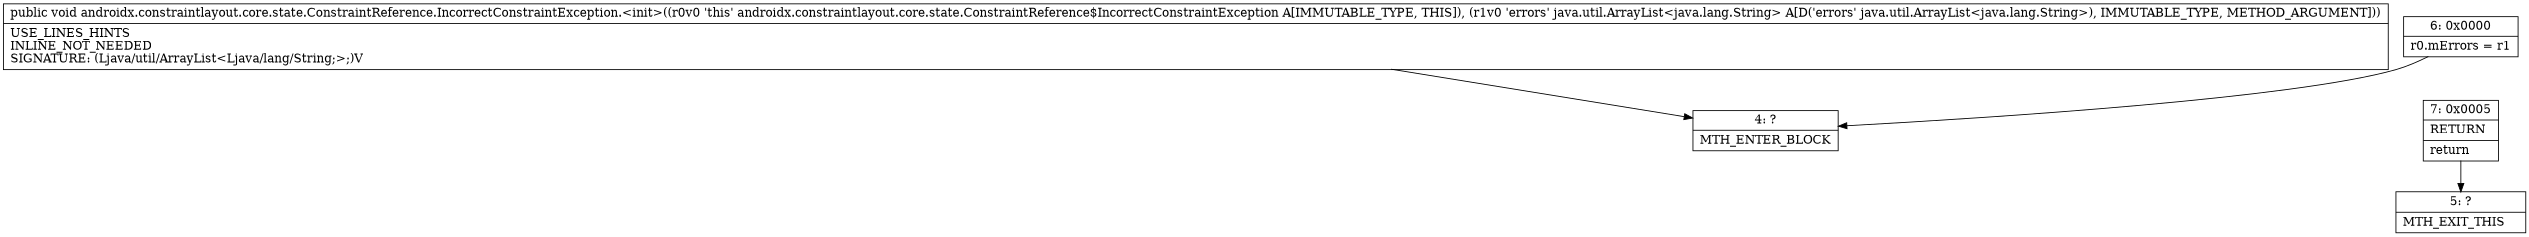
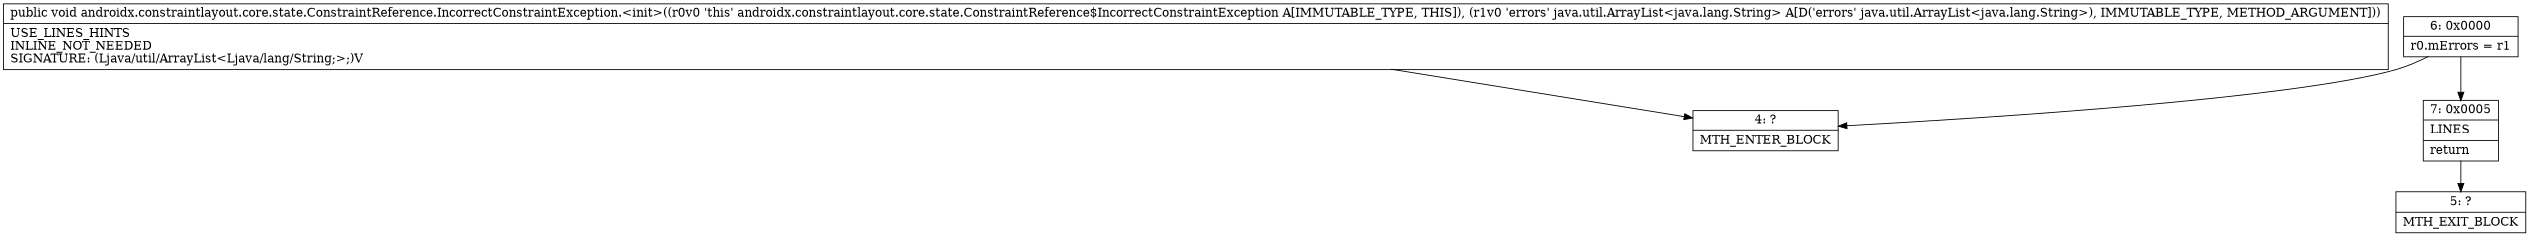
  digraph {
    node [shape=record]
    n1 [label="{4\:\ ?|MTH_ENTER_BLOCK\l}"]
    n2 [label="{6\:\ 0x0000|r0.mErrors = r1\l}"]
-   n3 [label="{7\:\ 0x0005|RETURN\l|return\l}"]
-   n4 [label="{5\:\ ?|MTH_EXIT_THIS\l}"]
+   n3 [label="{7\:\ 0x0005|LINES\l|return\l}"]
+   n4 [label="{5\:\ ?|MTH_EXIT_BLOCK\l}"]
    n5 [label="{public void androidx.constraintlayout.core.state.ConstraintReference.IncorrectConstraintException.\<init\>((r0v0 'this' androidx.constraintlayout.core.state.ConstraintReference$IncorrectConstraintException A[IMMUTABLE_TYPE, THIS]), (r1v0 'errors' java.util.ArrayList\<java.lang.String\> A[D('errors' java.util.ArrayList\<java.lang.String\>), IMMUTABLE_TYPE, METHOD_ARGUMENT]))  | USE_LINES_HINTS\lINLINE_NOT_NEEDED\lSIGNATURE: (Ljava\/util\/ArrayList\<Ljava\/lang\/String;\>;)V\l}"]
    n2 -> n1
+   n2 -> n3
    n3 -> n4
    n5 -> n1
  }
